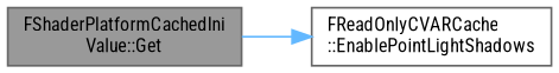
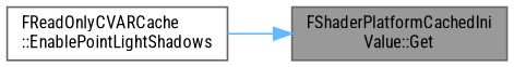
  digraph {
    rankdir=RL
    fontname="Roboto Condensed"
    node [fontname="Roboto Condensed" fontsize=10 shape=box style=filled]
    n1 [color=gray40 fillcolor=grey60 fontcolor=black height=0.2 label="FShaderPlatformCachedIni\lValue::Get" width=0.4]
    n2 [color=grey40 fillcolor=white height=0.2 label="FReadOnlyCVARCache\l::EnablePointLightShadows" width=0.4]
-   n2 -> n1 [color=steelblue1 dir=back fontname="Roboto Condensed" fontsize=10 labelfontname=Helvetica labelfontsize=10 style=solid]
+   n1 -> n2 [color=steelblue1 dir=back fontname="Roboto Condensed" fontsize=10 labelfontname=Helvetica labelfontsize=10 style=solid]
  }
